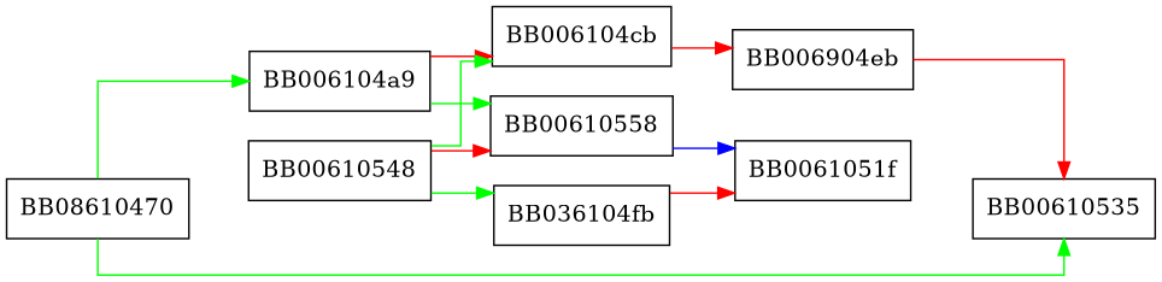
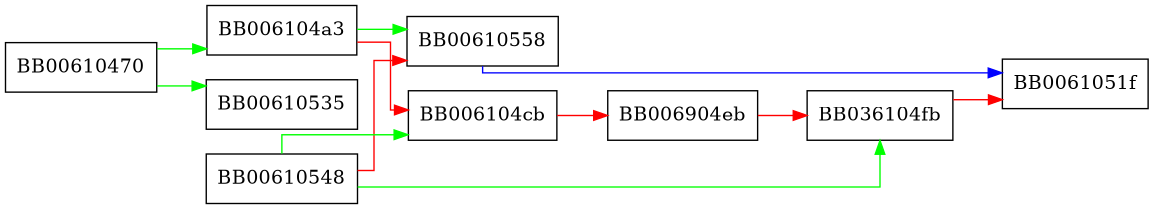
  digraph {
    rankdir=LR
    splines=ortho
    node [shape=box]
    edge [color=green]
-   BB00610470 [label=BB08610470]
+   BB00610470
    BB00610535
-   BB006104a9
+   BB006104a9 [label=BB006104a3]
    BB00610558
    BB006104cb
    BB0061051f
    n7 [label=BB006904eb]
    BB00610548
    n9 [label=BB036104fb]
    BB00610470 -> BB00610535
    BB00610470 -> BB006104a9
    BB006104a9 -> BB00610558
    BB006104a9 -> BB006104cb [color=red]
    BB00610558 -> BB0061051f [color=blue]
    BB006104cb -> n7 [color=red]
-   n7 -> BB00610535 [color=red]
+   n7 -> n9 [color=red]
    BB00610548 -> BB00610558 [color=red]
    BB00610548 -> BB006104cb
    BB00610548 -> n9
    n9 -> BB0061051f [color=red]
  }
